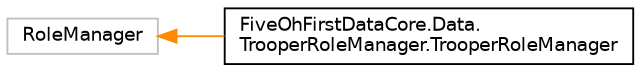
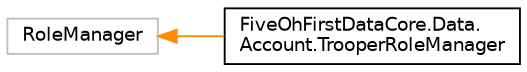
  digraph {
    rankdir=LR
    node [fillcolor=white fontname=Helvetica fontsize=10 shape=record style=filled]
    n1 [color=grey75 height=0.2 label=RoleManager width=0.4]
-   n2 [color=black height=0.2 label="FiveOhFirstDataCore.Data.\lTrooperRoleManager.TrooperRoleManager" width=0.4]
+   n2 [color=black height=0.2 label="FiveOhFirstDataCore.Data.\lAccount.TrooperRoleManager" width=0.4]
    n1 -> n2 [color=darkorange dir=back fontname=Helvetica fontsize=10 labelfontname=Helvetica labelfontsize=10 style=solid]
  }
